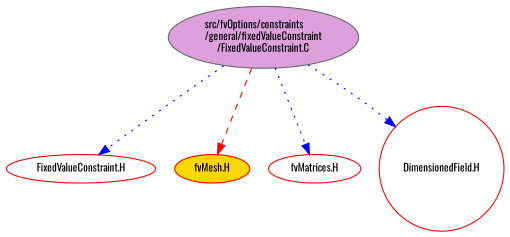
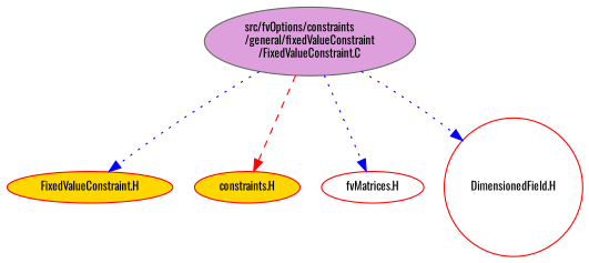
  digraph {
    fontname=Oswald
    node [color=red fillcolor=gold fontname=Oswald fontsize=10 shape=ellipse style=filled]
    edge [color=blue fontname=Oswald fontsize=10 labelfontname=Helvetica labelfontsize=10 style=dotted]
    n1 [color=gray40 fillcolor=plum fontcolor=black height=0.2 label="src/fvOptions/constraints\l/general/fixedValueConstraint\l/FixedValueConstraint.C" width=0.4]
-   n2 [fillcolor=white height=0.2 label="FixedValueConstraint.H" width=0.4]
-   n3 [height=0.2 label="fvMesh.H" width=0.4]
+   n2 [height=0.2 label="FixedValueConstraint.H" width=0.4]
+   n3 [height=0.2 label="constraints.H" width=0.4]
    n4 [fillcolor=white height=0.2 label="fvMatrices.H" width=0.4]
    n5 [fillcolor=white height=0.2 label="DimensionedField.H" shape=circle width=0.4]
    n1 -> n2
    n1 -> n3 [color=red style=dashed]
    n1 -> n4
    n1 -> n5
  }
